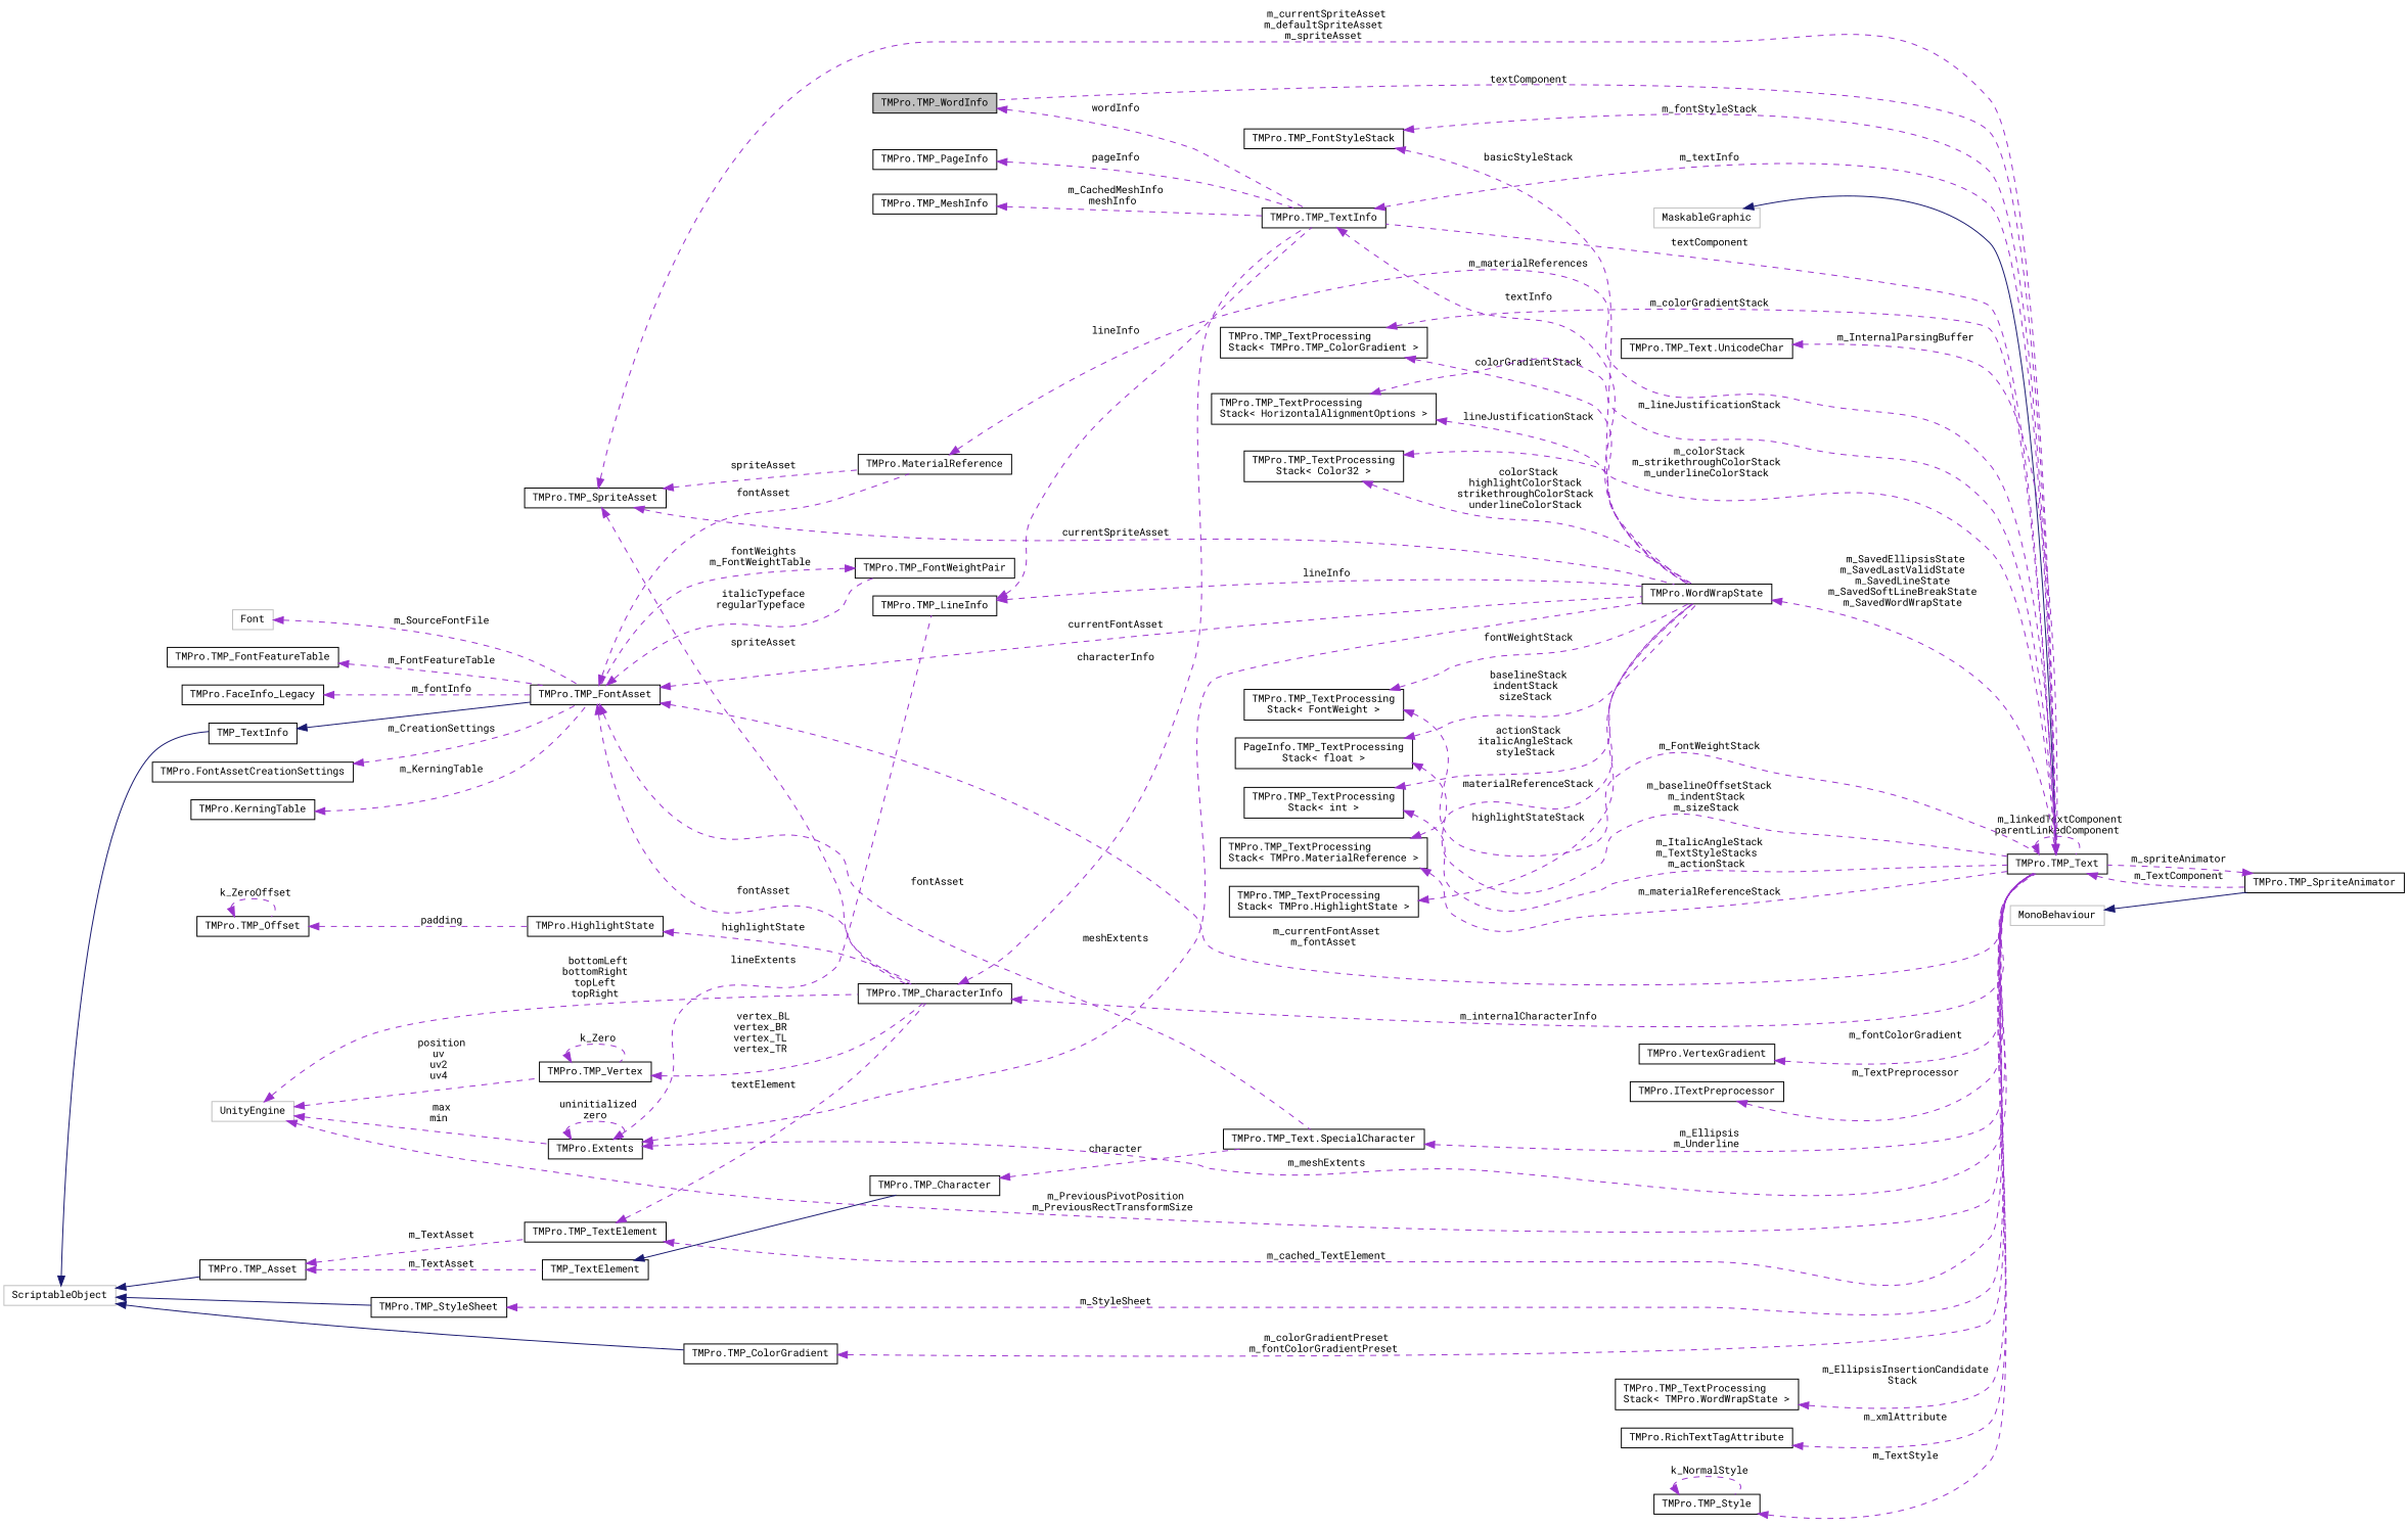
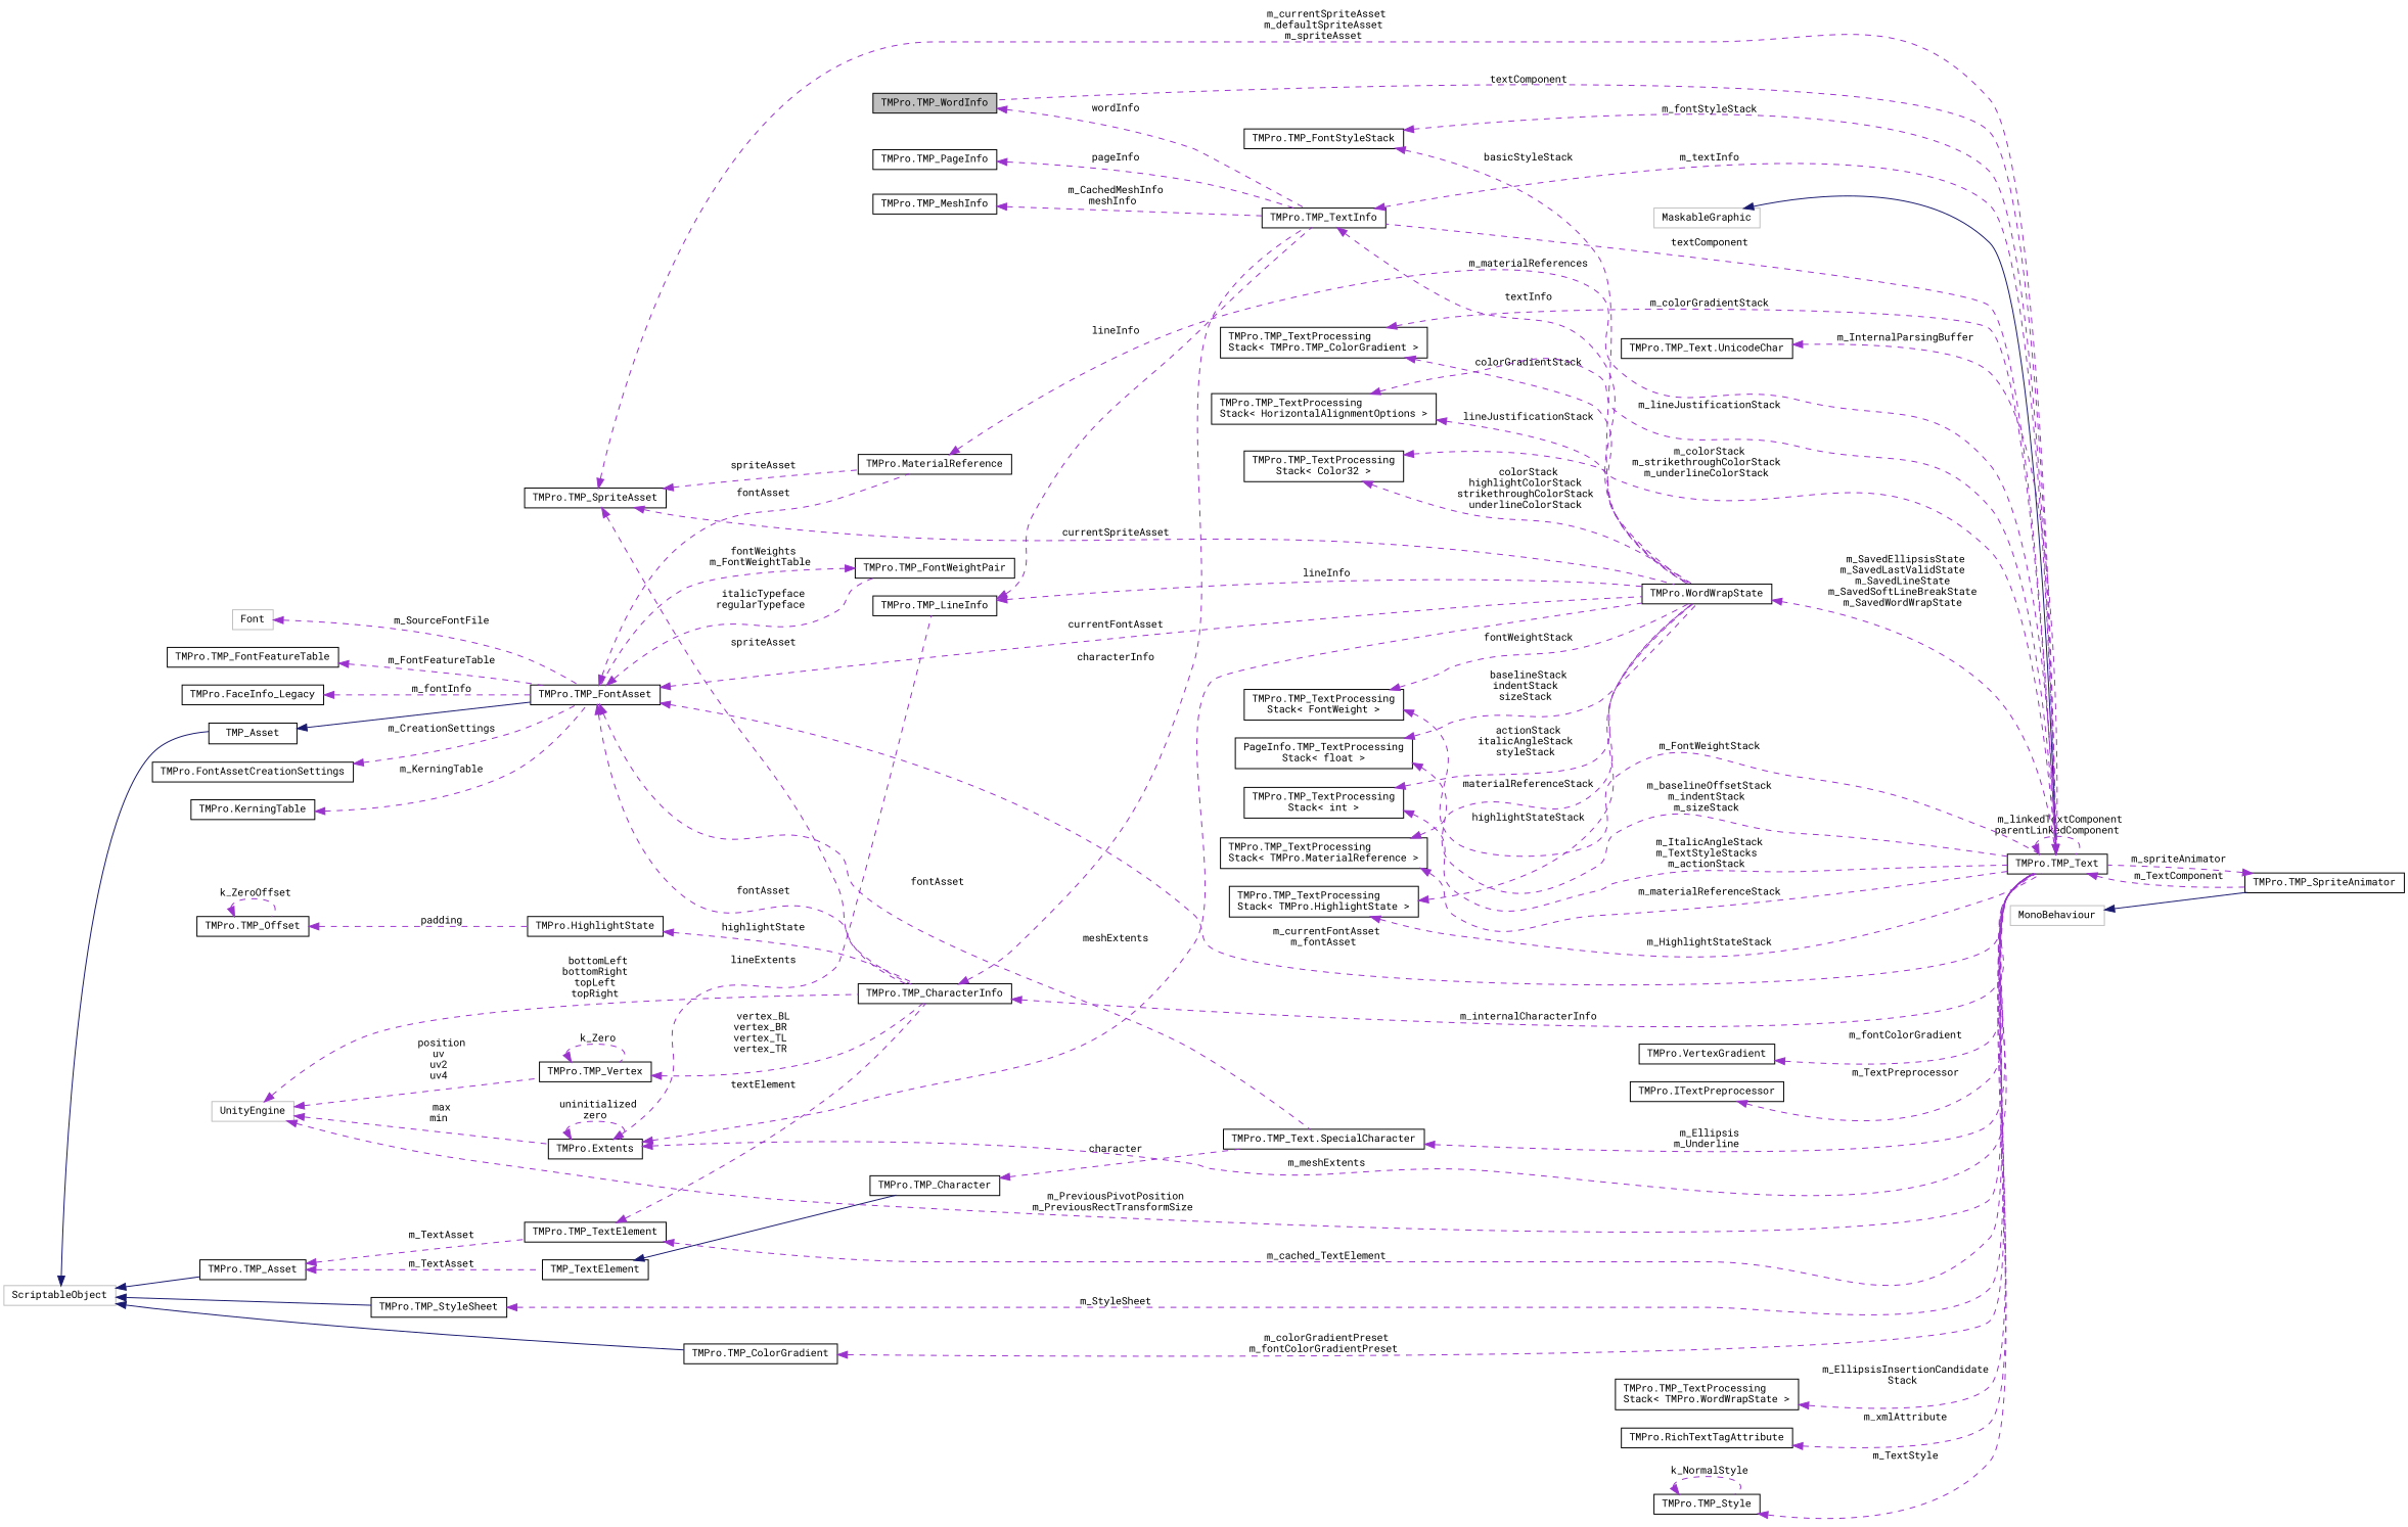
  digraph {
    fontname="Roboto Mono"
    rankdir=LR
    node [color=black fillcolor=white fontname="Roboto Mono" fontsize=10 shape=record style=filled]
    edge [color=darkorchid3 dir=back fontname="Roboto Mono" fontsize=10 labelfontname=Helvetica labelfontsize=10 style=dashed]
    n1 [fillcolor=grey75 fontcolor=black height=0.2 label="TMPro.TMP_WordInfo" width=0.4]
    n2 [height=0.2 label="TMPro.TMP_TextInfo" width=0.4]
    n3 [height=0.2 label="TMPro.TMP_Text" width=0.4]
    n4 [height=0.2 label="TMPro.WordWrapState" width=0.4]
    n5 [height=0.2 label="TMPro.TMP_SpriteAnimator" width=0.4]
    n6 [color=grey75 height=0.2 label=MaskableGraphic width=0.4]
    n7 [height=0.2 label="TMPro.TMP_FontStyleStack" width=0.4]
    n8 [height=0.2 label="TMPro.TMP_TextProcessing\lStack\< TMPro.TMP_ColorGradient \>" width=0.4]
    n9 [height=0.2 label="TMPro.TMP_Text.UnicodeChar" width=0.4]
    n10 [height=0.2 label="TMPro.TMP_TextProcessing\lStack\< HorizontalAlignmentOptions \>" width=0.4]
    n11 [height=0.2 label="TMPro.MaterialReference" width=0.4]
    n12 [height=0.2 label="TMPro.TMP_FontAsset" width=0.4]
    n13 [height=0.2 label="TMPro.TMP_FontWeightPair" width=0.4]
    n14 [height=0.2 label="TMPro.TMP_CharacterInfo" width=0.4]
    n15 [height=0.2 label="TMPro.TMP_Text.SpecialCharacter" width=0.4]
-   n16 [height=0.2 label=TMP_TextInfo width=0.4]
+   n16 [height=0.2 label=TMP_Asset width=0.4]
    n17 [height=0.2 label="TMPro.TMP_SpriteAsset" width=0.4]
    n18 [color=grey75 height=0.2 label=ScriptableObject width=0.4]
    n19 [height=0.2 label="TMPro.TMP_Asset" width=0.4]
    n20 [height=0.2 label="TMPro.TMP_StyleSheet" width=0.4]
    n21 [height=0.2 label="TMPro.TMP_ColorGradient" width=0.4]
    n22 [height=0.2 label="TMPro.TMP_TextElement" width=0.4]
    n23 [height=0.2 label=TMP_TextElement width=0.4]
    n24 [height=0.2 label="TMPro.FontAssetCreationSettings" width=0.4]
    n25 [height=0.2 label="TMPro.KerningTable" width=0.4]
    n26 [color=grey75 height=0.2 label=Font width=0.4]
    n27 [height=0.2 label="TMPro.TMP_FontFeatureTable" width=0.4]
    n28 [height=0.2 label="TMPro.FaceInfo_Legacy" width=0.4]
    n29 [height=0.2 label="TMPro.TMP_PageInfo" width=0.4]
    n30 [height=0.2 label="TMPro.TMP_LineInfo" width=0.4]
    n31 [height=0.2 label="TMPro.Extents" width=0.4]
    n32 [color=grey75 height=0.2 label=UnityEngine width=0.4]
    n33 [height=0.2 label="TMPro.TMP_Vertex" width=0.4]
    n34 [height=0.2 label="TMPro.TMP_MeshInfo" width=0.4]
    n35 [height=0.2 label="TMPro.HighlightState" width=0.4]
    n36 [height=0.2 label="TMPro.TMP_Offset" width=0.4]
    n37 [height=0.2 label="TMPro.TMP_Character" width=0.4]
    n38 [height=0.2 label="TMPro.VertexGradient" width=0.4]
    n39 [height=0.2 label="TMPro.ITextPreprocessor" width=0.4]
    n40 [height=0.2 label="TMPro.TMP_TextProcessing\lStack\< Color32 \>" width=0.4]
    n41 [color=grey75 height=0.2 label=MonoBehaviour width=0.4]
    n42 [height=0.2 label="TMPro.TMP_TextProcessing\lStack\< FontWeight \>" width=0.4]
    n43 [height=0.2 label="PageInfo.TMP_TextProcessing\lStack\< float \>" width=0.4]
    n44 [height=0.2 label="TMPro.TMP_TextProcessing\lStack\< int \>" width=0.4]
    n45 [height=0.2 label="TMPro.TMP_TextProcessing\lStack\< TMPro.MaterialReference \>" width=0.4]
    n46 [height=0.2 label="TMPro.TMP_TextProcessing\lStack\< TMPro.HighlightState \>" width=0.4]
    n47 [height=0.2 label="TMPro.TMP_TextProcessing\lStack\< TMPro.WordWrapState \>" width=0.4]
    n48 [height=0.2 label="TMPro.RichTextTagAttribute" width=0.4]
    n49 [height=0.2 label="TMPro.TMP_Style" width=0.4]
    n1 -> n2 [label=" wordInfo"]
    n2 -> n3 [label=" m_textInfo"]
    n2 -> n4 [label=" textInfo"]
    n3 -> n1 [label=" textComponent"]
    n3 -> n2 [label=" textComponent"]
    n3 -> n3 [label=" m_linkedTextComponent\nparentLinkedComponent"]
    n3 -> n5 [label=" m_TextComponent"]
    n4 -> n3 [label=" m_SavedEllipsisState\nm_SavedLastValidState\nm_SavedLineState\nm_SavedSoftLineBreakState\nm_SavedWordWrapState"]
    n5 -> n3 [label=" m_spriteAnimator"]
    n6 -> n3 [color=midnightblue style=solid]
    n7 -> n3 [label=" m_fontStyleStack"]
    n7 -> n4 [label=" basicStyleStack"]
    n8 -> n3 [label=" m_colorGradientStack"]
    n8 -> n4 [label=" colorGradientStack"]
    n9 -> n3 [label=" m_InternalParsingBuffer"]
    n10 -> n3 [label=" m_lineJustificationStack"]
    n10 -> n4 [label=" lineJustificationStack"]
    n11 -> n3 [label=" m_materialReferences"]
    n12 -> n3 [label=" m_currentFontAsset\nm_fontAsset"]
    n12 -> n4 [label=" currentFontAsset"]
    n12 -> n11 [label=" fontAsset"]
    n12 -> n13 [label=" italicTypeface\nregularTypeface"]
    n12 -> n14 [label=" fontAsset"]
    n12 -> n15 [label=" fontAsset"]
    n13 -> n12 [label=" fontWeights\nm_FontWeightTable"]
    n14 -> n2 [label=" characterInfo"]
    n14 -> n3 [label=" m_internalCharacterInfo"]
    n15 -> n3 [label=" m_Ellipsis\nm_Underline"]
    n16 -> n12 [color=midnightblue style=solid]
    n17 -> n3 [label=" m_currentSpriteAsset\nm_defaultSpriteAsset\nm_spriteAsset"]
    n17 -> n4 [label=" currentSpriteAsset"]
    n17 -> n11 [label=" spriteAsset"]
    n17 -> n14 [label=" spriteAsset"]
    n18 -> n16 [color=midnightblue style=solid]
    n18 -> n19 [color=midnightblue style=solid]
    n18 -> n20 [color=midnightblue style=solid]
    n18 -> n21 [color=midnightblue style=solid]
    n19 -> n22 [label=" m_TextAsset"]
    n19 -> n23 [label=" m_TextAsset"]
    n20 -> n3 [label=" m_StyleSheet"]
    n21 -> n3 [label=" m_colorGradientPreset\nm_fontColorGradientPreset"]
    n22 -> n3 [label=" m_cached_TextElement"]
    n22 -> n14 [label=" textElement"]
    n23 -> n37 [color=midnightblue style=solid]
    n24 -> n12 [label=" m_CreationSettings"]
    n25 -> n12 [label=" m_KerningTable"]
    n26 -> n12 [label=" m_SourceFontFile"]
    n27 -> n12 [label=" m_FontFeatureTable"]
    n28 -> n12 [label=" m_fontInfo"]
    n29 -> n2 [label=" pageInfo"]
    n30 -> n2 [label=" lineInfo"]
    n30 -> n4 [label=" lineInfo"]
    n31 -> n3 [label=" m_meshExtents"]
    n31 -> n4 [label=" meshExtents"]
    n31 -> n30 [label=" lineExtents"]
    n31 -> n31 [label=" uninitialized\nzero"]
    n32 -> n3 [label=" m_PreviousPivotPosition\nm_PreviousRectTransformSize"]
    n32 -> n14 [label=" bottomLeft\nbottomRight\ntopLeft\ntopRight"]
    n32 -> n31 [label=" max\nmin"]
    n32 -> n33 [label=" position\nuv\nuv2\nuv4"]
    n33 -> n14 [label=" vertex_BL\nvertex_BR\nvertex_TL\nvertex_TR"]
    n33 -> n33 [label=" k_Zero"]
    n34 -> n2 [label=" m_CachedMeshInfo\nmeshInfo"]
    n35 -> n14 [label=" highlightState"]
    n36 -> n35 [label=" padding"]
    n36 -> n36 [label=" k_ZeroOffset"]
    n37 -> n15 [label=" character"]
    n38 -> n3 [label=" m_fontColorGradient"]
    n39 -> n3 [label=" m_TextPreprocessor"]
    n40 -> n3 [label=" m_colorStack\nm_strikethroughColorStack\nm_underlineColorStack"]
    n40 -> n4 [label=" colorStack\nhighlightColorStack\nstrikethroughColorStack\nunderlineColorStack"]
    n41 -> n5 [color=midnightblue style=solid]
    n42 -> n3 [label=" m_FontWeightStack"]
    n42 -> n4 [label=" fontWeightStack"]
    n43 -> n3 [label=" m_baselineOffsetStack\nm_indentStack\nm_sizeStack"]
    n43 -> n4 [label=" baselineStack\nindentStack\nsizeStack"]
    n44 -> n3 [label=" m_ItalicAngleStack\nm_TextStyleStacks\nm_actionStack"]
    n44 -> n4 [label=" actionStack\nitalicAngleStack\nstyleStack"]
    n45 -> n3 [label=" m_materialReferenceStack"]
    n45 -> n4 [label=" materialReferenceStack"]
+   n46 -> n3 [label=" m_HighlightStateStack"]
    n46 -> n4 [label=" highlightStateStack"]
    n47 -> n3 [label=" m_EllipsisInsertionCandidate\lStack"]
    n48 -> n3 [label=" m_xmlAttribute"]
    n49 -> n3 [label=" m_TextStyle"]
    n49 -> n49 [label=" k_NormalStyle"]
  }
